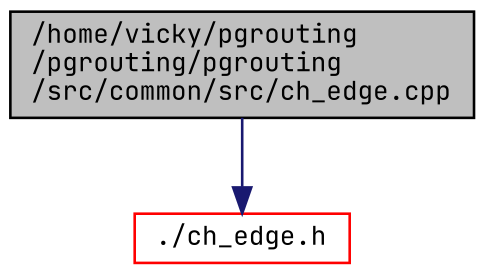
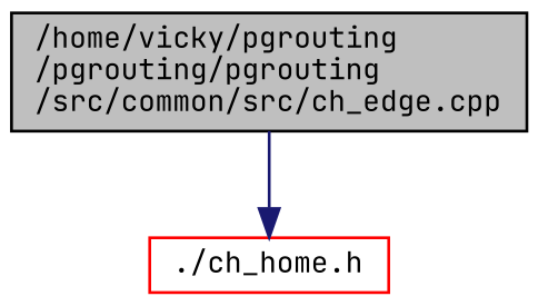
  digraph {
    fontname="JetBrains Mono"
    node [fontname="JetBrains Mono" fontsize=10 shape=record style=filled]
    n1 [color=black fillcolor=grey75 fontcolor=black height=0.2 label="/home/vicky/pgrouting\l/pgrouting/pgrouting\l/src/common/src/ch_edge.cpp" width=0.4]
-   n2 [color=red fillcolor=white height=0.2 label="./ch_edge.h" width=0.4]
+   n2 [color=red fillcolor=white height=0.2 label="./ch_home.h" width=0.4]
    n1 -> n2 [color=midnightblue fontname="JetBrains Mono" fontsize=10 labelfontname=Helvetica labelfontsize=10 style=solid]
  }
